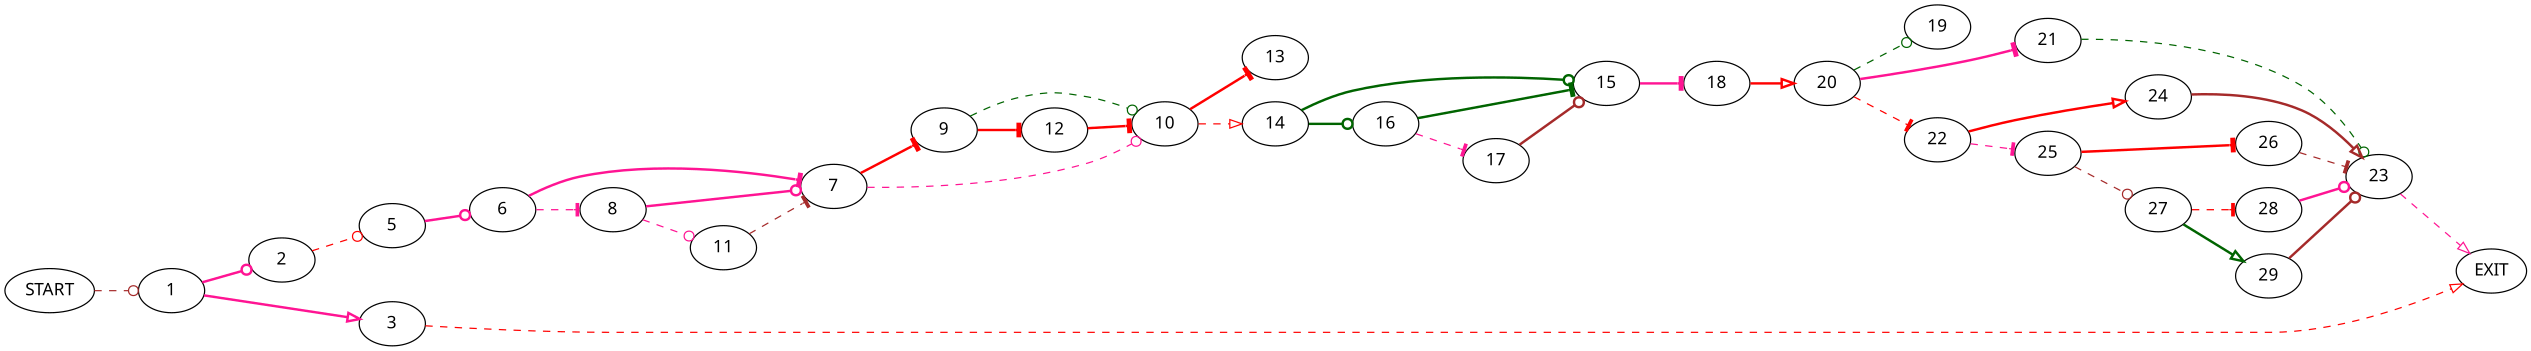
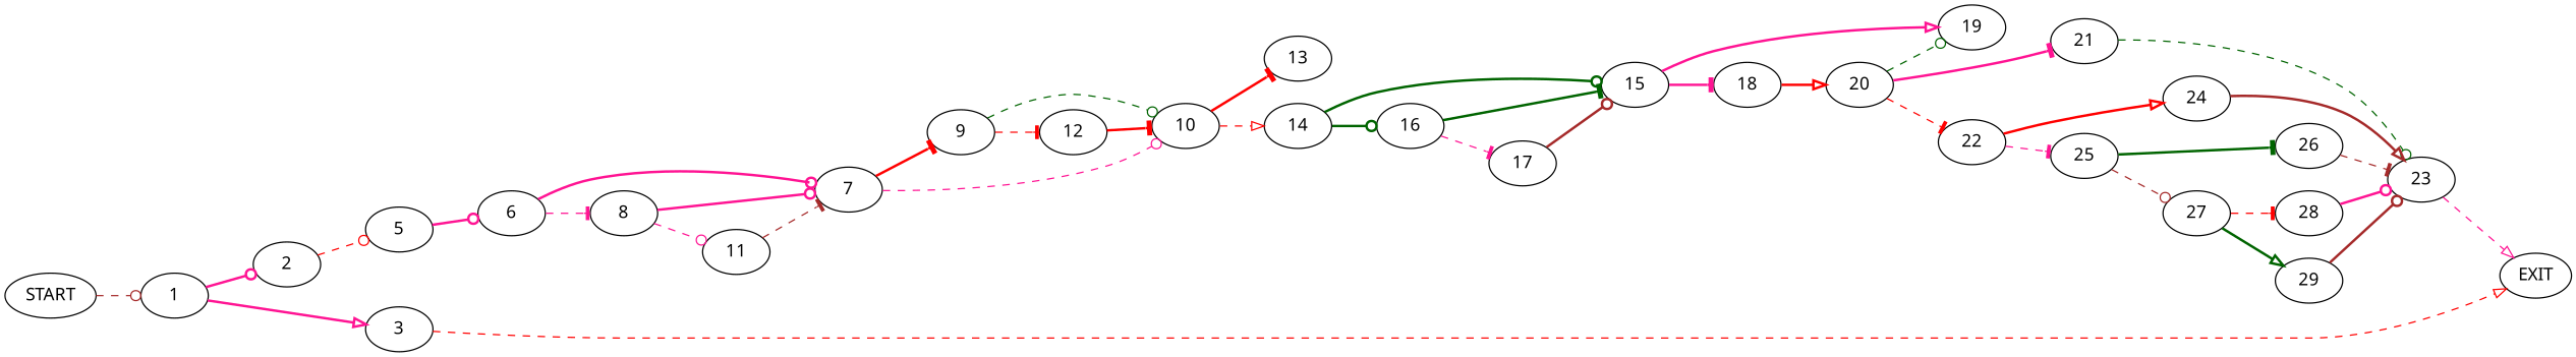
  digraph {
    fontname="Noto Sans"
    rankdir=LR
    node [fontname="Noto Sans"]
    edge [arrowhead=odot color=deeppink fontname="Noto Sans" style=bold]
    n1 [label=START]
    1
    2
    3
    n5 [label=EXIT]
    5
    6
    7
    8
    9
    10
    11
    12
    13
    14
    15
    16
    18
    19
    17
    20
    21
    22
    23
    24
    25
    26
    27
    28
    29
    n1 -> 1 [color=brown style=dashed]
    1 -> 2
    1 -> 3 [arrowhead=onormal]
    2 -> 5 [color=red style=dashed]
    3 -> n5 [arrowhead=onormal color=red style=dashed]
    5 -> 6
-   6 -> 7 [arrowhead=tee]
+   6 -> 7
    6 -> 8 [arrowhead=tee style=dashed]
    7 -> 9 [arrowhead=tee color=red]
    7 -> 10 [style=dashed]
    8 -> 7
    8 -> 11 [style=dashed]
    9 -> 10 [color=darkgreen style=dashed]
-   9 -> 12 [arrowhead=tee color=red]
+   9 -> 12 [arrowhead=tee color=red style=dashed]
    10 -> 13 [arrowhead=tee color=red]
    10 -> 14 [arrowhead=onormal color=red style=dashed]
    11 -> 7 [arrowhead=tee color=brown style=dashed]
    12 -> 10 [arrowhead=tee color=red]
    14 -> 15 [color=darkgreen]
    14 -> 16 [color=darkgreen]
    15 -> 18 [arrowhead=tee]
+   15 -> 19 [arrowhead=onormal]
    16 -> 15 [arrowhead=tee color=darkgreen]
    16 -> 17 [arrowhead=tee style=dashed]
    18 -> 20 [arrowhead=onormal color=red]
    17 -> 15 [color=brown]
    20 -> 19 [color=darkgreen style=dashed]
    20 -> 21 [arrowhead=tee]
    20 -> 22 [arrowhead=tee color=red style=dashed]
    21 -> 23 [color=darkgreen style=dashed]
    22 -> 24 [arrowhead=onormal color=red]
    22 -> 25 [arrowhead=tee style=dashed]
    23 -> n5 [arrowhead=onormal style=dashed]
    24 -> 23 [arrowhead=onormal color=brown]
-   25 -> 26 [arrowhead=tee color=red]
+   25 -> 26 [arrowhead=tee color=darkgreen]
    25 -> 27 [color=brown style=dashed]
    26 -> 23 [arrowhead=tee color=brown style=dashed]
    27 -> 28 [arrowhead=tee color=red style=dashed]
    27 -> 29 [arrowhead=onormal color=darkgreen]
    28 -> 23
    29 -> 23 [color=brown]
  }
